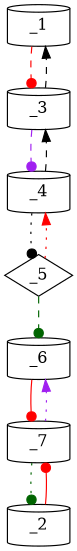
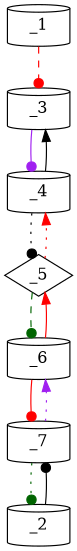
  digraph {
    node [shape=cylinder]
    edge [angle=0.436627 arrowhead=dot color=red orient=0.422885 style=dashed]
    _1 [x=117.000000 y=98.000000]
    _3 [x=127.000000 y=110.000000]
    _4 [x=139.000000 y=120.000000]
    _5 [shape=diamond x=154.000000 y=127.000000]
    _2 [x=184.000000 y=163.000000]
    _7 [x=177.000000 y=148.000000]
    _6 [x=169.000000 y=134.000000]
    _1 -> _3 [angle=0.876058 orient=0.768221]
-   _3 -> _1 [angle=-2.265535 arrowhead=normal color=black orient=-0.768221]
-   _3 -> _4 [angle=0.694738 color=purple orient=0.640184]
-   _4 -> _3 [angle=-2.446854 arrowhead=normal color=black orient=-0.640184]
+   _3 -> _4 [angle=0.694738 color=purple orient=0.640184 style=solid]
+   _4 -> _3 [angle=-2.446854 arrowhead=normal color=black orient=-0.640184 style=solid]
    _4 -> _5 [color=black style=dotted]
    _5 -> _4 [angle=-2.704965 arrowhead=normal orient=-0.422885 style=dotted]
    _5 -> _6 [color=darkgreen]
-   _2 -> _7 [angle=-2.007423 orient=-0.906183 style=solid]
+   _2 -> _7 [angle=-2.007423 color=black orient=-0.906183 style=solid]
    _7 -> _2 [angle=1.134169 color=darkgreen orient=0.906183 style=dotted]
    _7 -> _6 [angle=-2.089942 arrowhead=normal color=purple orient=-0.868243 style=dotted]
+   _6 -> _5 [angle=-2.704965 arrowhead=normal orient=-0.422885 style=solid]
    _6 -> _7 [angle=1.051650 orient=0.868243 style=solid]
  }
